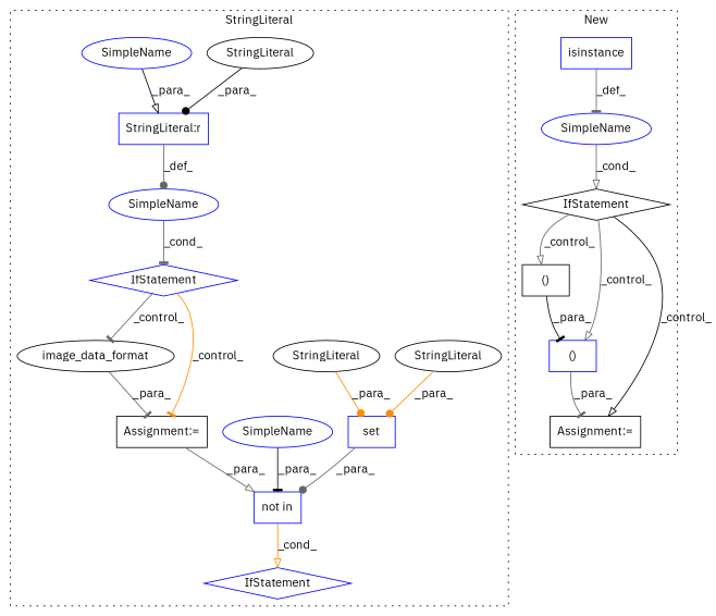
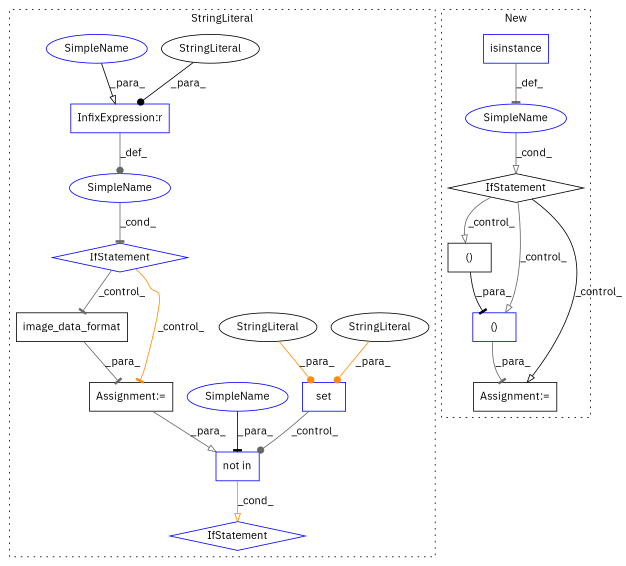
  digraph {
    fontname="IBM Plex Sans"
    node [a=42 color=blue fontname="IBM Plex Sans" shape=box]
    edge [arrowhead=tee color=gray40 fontname="IBM Plex Sans"]
-   n1 [a=32 color=black l=19 label=image_data_format s=45974 shape=ellipse]
+   n1 [a=32 color=black l=19 label=image_data_format s=45974]
    n2 [a=25 l="8,2" label=IfStatement s="46490,46554" shape=diamond]
    n3 [a=32 l="4,1" label=set s="46517,46553"]
    n4 [a=45 color=black l=15 label=StringLiteral s=46521 shape=ellipse]
    n5 [a=45 color=black l=16 label=StringLiteral s=46537 shape=ellipse]
-   n6 [a=27 l=4 label="StringLiteral:r" s=45931]
+   n6 [a=27 l=4 label="InfixExpression:r" s=45931]
    n7 [a=108 l=56 label="not in" s=46498]
    n8 [a=45 color=black l=9 label=StringLiteral s=45935 shape=ellipse]
    n9 [label=SimpleName shape=ellipse]
    n10 [a=25 l="4,2" label=IfStatement s="45916,45944" shape=diamond]
    n11 [a=7 color=black l=1 label="Assignment:=" s=45965]
    n12 [l=11 label=SimpleName s=46498 shape=ellipse]
    n13 [l=11 label=SimpleName s=45920 shape=ellipse]
    n14 [a=25 color=black l="4,2" label=IfStatement s="33586,33614" shape=diamond]
    n15 [a=106 color=black l=29 label="()" s=33752]
    n16 [a=32 l="11,1" label=isinstance s="33590,33613"]
    n17 [a=106 l=131 label="()" s=33651]
    n18 [label=SimpleName shape=ellipse]
    n19 [a=7 color=black l=14 label="Assignment:=" s=33637]
    subgraph cluster_1 {
      label=StringLiteral
      style=dotted
      n1
      n2
      n3
      n4
      n5
      n6
      n7
      n8
      n9
      n10
      n11
      n12
      n13
    }
    subgraph cluster_2 {
      label=New
      style=dotted
      n14
      n15
      n16
      n17
      n18
      n19
    }
    n1 -> n11 [label=_para_]
-   n3 -> n7 [arrowhead=dot label=_para_]
+   n3 -> n7 [arrowhead=dot label=_control_]
    n4 -> n3 [arrowhead=dot color=darkorange label=_para_]
    n5 -> n3 [arrowhead=dot color=darkorange label=_para_]
    n6 -> n9 [arrowhead=dot label=_def_]
    n7 -> n2 [arrowhead=onormal color=darkorange label=_cond_]
    n8 -> n6 [arrowhead=dot color=black label=_para_]
    n9 -> n10 [label=_cond_]
    n10 -> n1 [label=_control_]
    n10 -> n11 [color=darkorange label=_control_]
    n11 -> n7 [arrowhead=onormal label=_para_]
    n12 -> n7 [color=black label=_para_]
    n13 -> n6 [arrowhead=onormal color=black label=_para_]
    n14 -> n15 [arrowhead=onormal label=_control_]
    n14 -> n17 [arrowhead=onormal label=_control_]
    n14 -> n19 [arrowhead=onormal color=black label=_control_]
    n15 -> n17 [color=black label=_para_]
    n16 -> n18 [label=_def_]
    n17 -> n19 [label=_para_]
    n18 -> n14 [arrowhead=onormal label=_cond_]
  }
